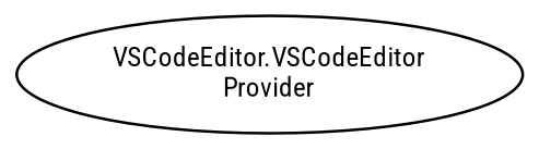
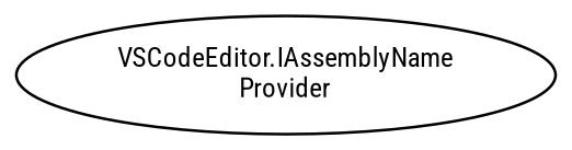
  digraph {
    rankdir=LR
    fontname="Roboto Condensed"
-   n1 [color=black fillcolor=white fontname="Roboto Condensed" fontsize=10 height=0.2 label="VSCodeEditor.VSCodeEditor\lProvider" shape=ellipse style=filled width=0.4]
+   n1 [color=black fillcolor=white fontname="Roboto Condensed" fontsize=10 height=0.2 label="VSCodeEditor.IAssemblyName\lProvider" shape=ellipse style=filled width=0.4]
  }
